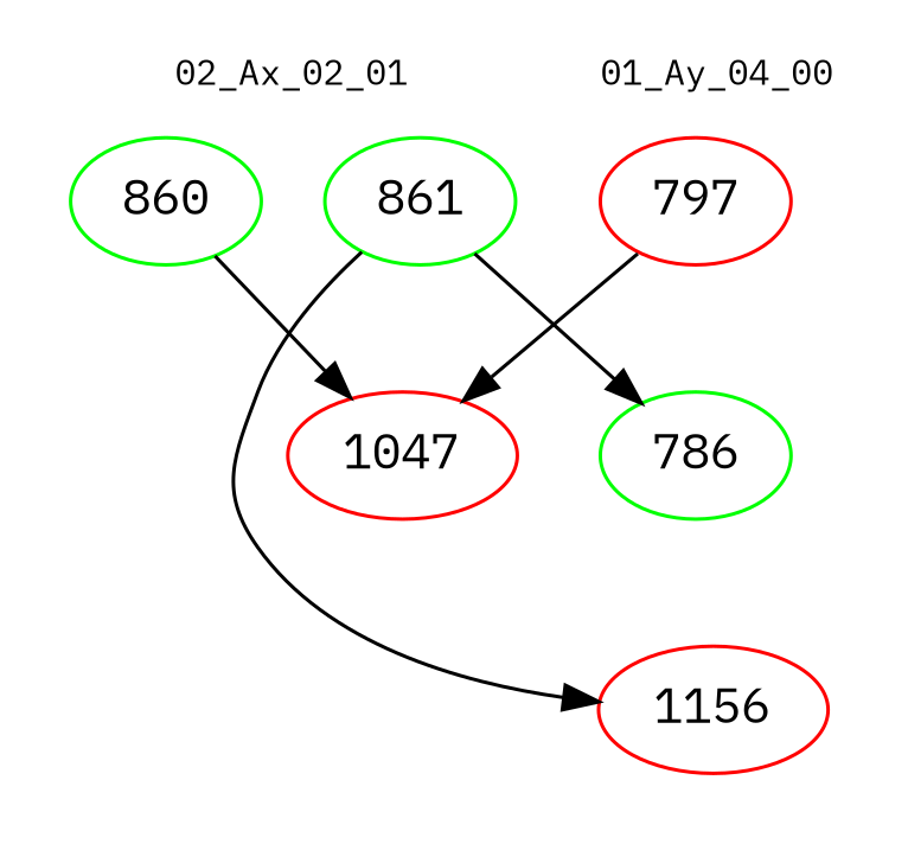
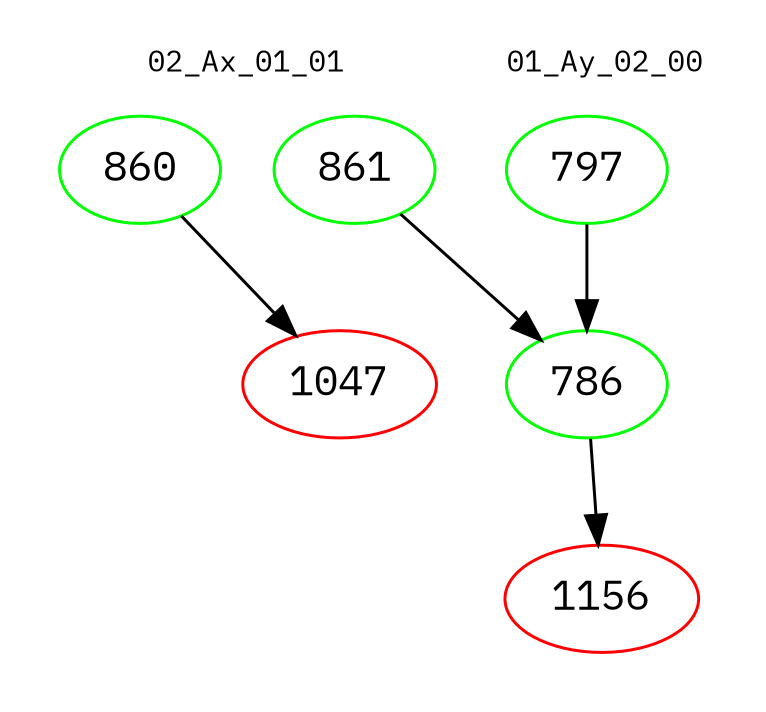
  digraph {
    fontname="IBM Plex Mono"
    node [color=green fontname="IBM Plex Mono"]
    edge [color=black fontname="IBM Plex Mono"]
    n1 [label=861]
    n2 [label=860]
    n3 [color=red label=1047]
-   n4 [color=red label=797]
+   n4 [label=797]
    n5 [label=786]
    n6 [color=red label=1156]
    subgraph cluster_1 {
      color=white
      fontsize=10
-     label="02_Ax_02_01"
+     label="02_Ax_01_01"
      n1
      n2
      n3
    }
    subgraph cluster_2 {
      color=white
      fontsize=10
-     label="01_Ay_04_00"
+     label="01_Ay_02_00"
      n4
      n5
      n6
    }
    n1 -> n5
    n2 -> n3
-   n4 -> n3
-   n1 -> n6
+   n4 -> n5
+   n5 -> n6
  }
